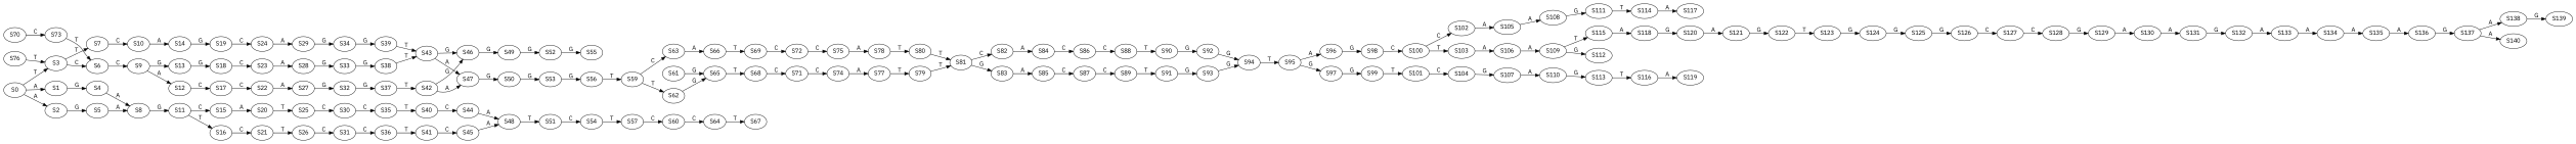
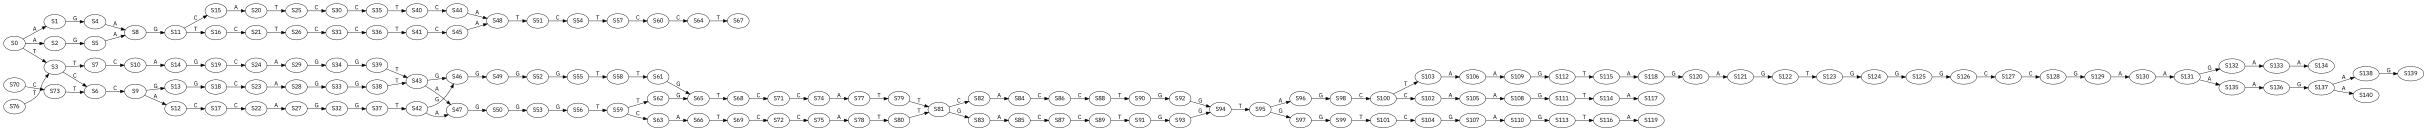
  strict digraph {
    fontname="IBM Plex Sans"
    rankdir=LR
    node [fontname="IBM Plex Sans"]
    edge [fontname="IBM Plex Sans"]
    S0
    S1
    S2
    S3
    S4
    S5
    S6
    S7
    S8
    S9
    S10
    S11
    S12
    S13
    S14
    S15
    S16
    S17
    S18
    S19
    S20
    S21
    S22
    S23
    S24
    S25
    S26
    S27
    S28
    S29
    S30
    S31
    S32
    S33
    S34
    S35
    S36
    S37
    S38
    S39
    S40
    S41
    S42
    S43
    S44
    S45
    S46
    S47
    S48
    S49
    S50
    S51
    S52
    S53
    S54
    S55
    S56
    S57
+   S58
    S59
    S60
    S61
    S62
    S63
    S64
    S65
    S66
    S67
    S68
    S69
    S71
    S72
    S70
    S73
    S74
    S75
    S77
    S78
    S76
    S79
    S80
    S81
    S82
    S83
    S84
    S85
    S86
    S87
    S88
    S89
    S90
    S91
    S92
    S93
    S94
    S95
    S96
    S97
    S98
    S99
    S100
    S101
    S102
    S103
    S104
    S105
    S106
    S107
    S108
    S109
    S110
    S111
    S112
    S113
    S114
    S115
    S116
    S117
    S118
    S119
    S120
    S121
    S122
    S123
    S124
    S125
    S126
    S127
    S128
    S129
    S130
    S131
    S132
    S133
    S134
    S135
    S136
    S137
    S138
    S140
    S139
    S0 -> S1 [label=A]
    S0 -> S2 [label=A]
    S0 -> S3 [label=T]
    S1 -> S4 [label=G]
    S2 -> S5 [label=G]
    S3 -> S6 [label=C]
    S3 -> S7 [label=T]
    S4 -> S8 [label=A]
    S5 -> S8 [label=A]
    S6 -> S9 [label=C]
    S7 -> S10 [label=C]
    S8 -> S11 [label=G]
    S9 -> S12 [label=A]
    S9 -> S13 [label=G]
    S10 -> S14 [label=A]
    S11 -> S15 [label=C]
    S11 -> S16 [label=T]
    S12 -> S17 [label=C]
    S13 -> S18 [label=G]
    S14 -> S19 [label=G]
    S15 -> S20 [label=A]
    S16 -> S21 [label=C]
    S17 -> S22 [label=C]
    S18 -> S23 [label=C]
    S19 -> S24 [label=C]
    S20 -> S25 [label=T]
    S21 -> S26 [label=T]
    S22 -> S27 [label=A]
    S23 -> S28 [label=A]
    S24 -> S29 [label=A]
    S25 -> S30 [label=C]
    S26 -> S31 [label=C]
    S27 -> S32 [label=G]
    S28 -> S33 [label=G]
    S29 -> S34 [label=G]
    S30 -> S35 [label=C]
    S31 -> S36 [label=C]
    S32 -> S37 [label=G]
    S33 -> S38 [label=G]
    S34 -> S39 [label=G]
    S35 -> S40 [label=T]
    S36 -> S41 [label=T]
    S37 -> S42 [label=T]
    S38 -> S43 [label=T]
    S39 -> S43 [label=T]
    S40 -> S44 [label=C]
    S41 -> S45 [label=C]
    S42 -> S46 [label=G]
    S42 -> S47 [label=A]
    S43 -> S46 [label=G]
    S43 -> S47 [label=A]
    S44 -> S48 [label=A]
    S45 -> S48 [label=A]
    S46 -> S49 [label=G]
    S47 -> S50 [label=G]
    S48 -> S51 [label=T]
    S49 -> S52 [label=G]
    S50 -> S53 [label=G]
    S51 -> S54 [label=C]
    S52 -> S55 [label=G]
    S53 -> S56 [label=G]
    S54 -> S57 [label=T]
+   S55 -> S58 [label=T]
    S56 -> S59 [label=T]
    S57 -> S60 [label=C]
+   S58 -> S61 [label=T]
    S59 -> S62 [label=T]
    S59 -> S63 [label=C]
    S60 -> S64 [label=C]
    S61 -> S65 [label=G]
    S62 -> S65 [label=G]
    S63 -> S66 [label=A]
    S64 -> S67 [label=T]
    S65 -> S68 [label=T]
    S66 -> S69 [label=T]
    S68 -> S71 [label=C]
    S69 -> S72 [label=C]
    S71 -> S74 [label=C]
    S72 -> S75 [label=C]
    S70 -> S73 [label=C]
    S73 -> S6 [label=T]
    S74 -> S77 [label=A]
    S75 -> S78 [label=A]
    S77 -> S79 [label=T]
    S78 -> S80 [label=T]
    S76 -> S3 [label=T]
    S79 -> S81 [label=T]
    S80 -> S81 [label=T]
    S81 -> S82 [label=C]
    S81 -> S83 [label=G]
    S82 -> S84 [label=A]
    S83 -> S85 [label=A]
    S84 -> S86 [label=C]
    S85 -> S87 [label=C]
    S86 -> S88 [label=C]
    S87 -> S89 [label=C]
    S88 -> S90 [label=T]
    S89 -> S91 [label=T]
    S90 -> S92 [label=G]
    S91 -> S93 [label=G]
    S92 -> S94 [label=G]
    S93 -> S94 [label=G]
    S94 -> S95 [label=T]
    S95 -> S96 [label=A]
    S95 -> S97 [label=G]
    S96 -> S98 [label=G]
    S97 -> S99 [label=G]
    S98 -> S100 [label=C]
    S99 -> S101 [label=T]
    S100 -> S102 [label=C]
    S100 -> S103 [label=T]
    S101 -> S104 [label=C]
    S102 -> S105 [label=A]
    S103 -> S106 [label=A]
    S104 -> S107 [label=G]
    S105 -> S108 [label=A]
    S106 -> S109 [label=A]
    S107 -> S110 [label=A]
    S108 -> S111 [label=G]
    S109 -> S112 [label=G]
    S110 -> S113 [label=G]
    S111 -> S114 [label=T]
-   S109 -> S115 [label=T]
+   S112 -> S115 [label=T]
    S113 -> S116 [label=T]
    S114 -> S117 [label=A]
    S115 -> S118 [label=A]
    S116 -> S119 [label=A]
    S118 -> S120 [label=G]
    S120 -> S121 [label=A]
    S121 -> S122 [label=G]
    S122 -> S123 [label=T]
    S123 -> S124 [label=G]
    S124 -> S125 [label=G]
    S125 -> S126 [label=G]
    S126 -> S127 [label=C]
    S127 -> S128 [label=C]
    S128 -> S129 [label=G]
    S129 -> S130 [label=A]
    S130 -> S131 [label=A]
    S131 -> S132 [label=G]
    S132 -> S133 [label=A]
    S133 -> S134 [label=A]
-   S134 -> S135 [label=A]
+   S131 -> S135 [label=A]
    S135 -> S136 [label=A]
    S136 -> S137 [label=G]
    S137 -> S138 [label=A]
    S137 -> S140 [label=A]
    S138 -> S139 [label=G]
  }
